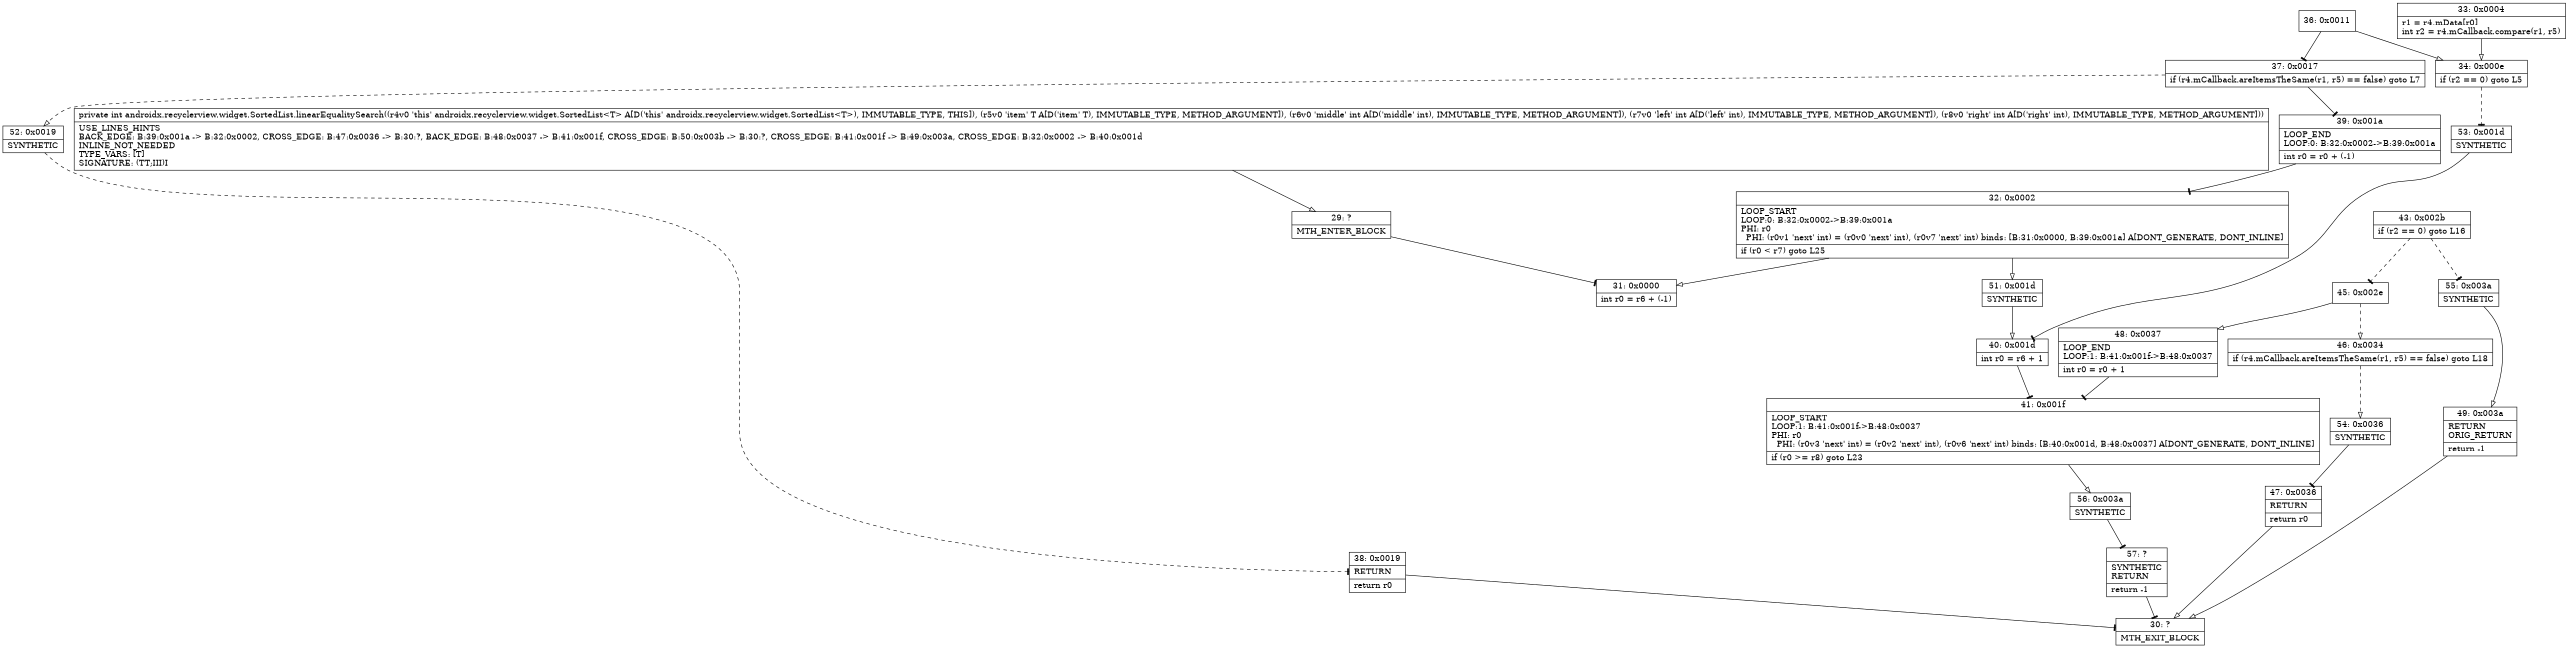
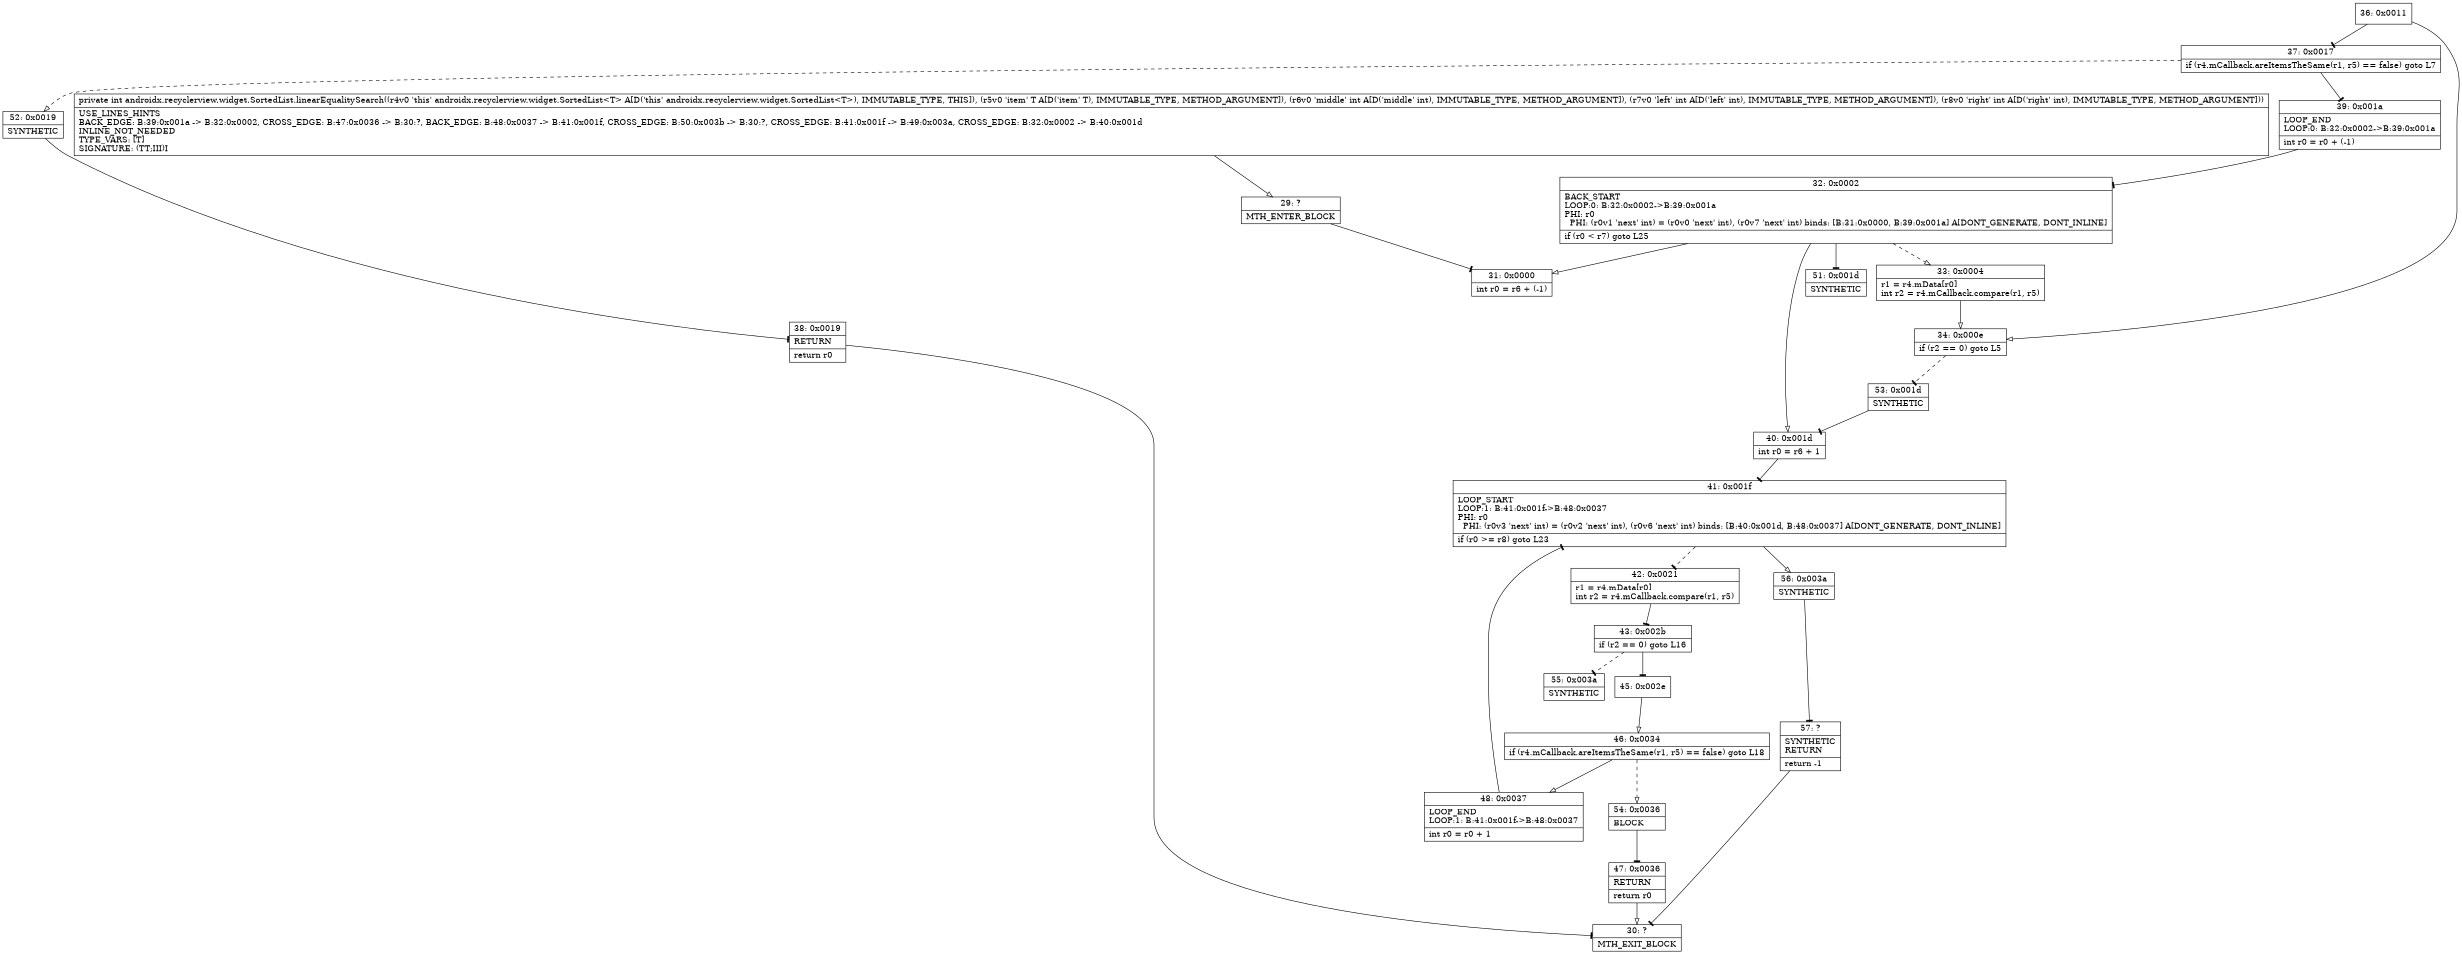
  digraph {
    node [shape=record]
    edge [arrowhead=tee]
    n1 [label="{29\:\ ?|MTH_ENTER_BLOCK\l}"]
    n2 [label="{31\:\ 0x0000|int r0 = r6 + (\-1)\l}"]
-   n3 [label="{32\:\ 0x0002|LOOP_START\lLOOP:0: B:32:0x0002\-\>B:39:0x001a\lPHI: r0 \l  PHI: (r0v1 'next' int) = (r0v0 'next' int), (r0v7 'next' int) binds: [B:31:0x0000, B:39:0x001a] A[DONT_GENERATE, DONT_INLINE]\l|if (r0 \< r7) goto L25\l}"]
+   n3 [label="{32\:\ 0x0002|BACK_START\lLOOP:0: B:32:0x0002\-\>B:39:0x001a\lPHI: r0 \l  PHI: (r0v1 'next' int) = (r0v0 'next' int), (r0v7 'next' int) binds: [B:31:0x0000, B:39:0x001a] A[DONT_GENERATE, DONT_INLINE]\l|if (r0 \< r7) goto L25\l}"]
    n4 [label="{33\:\ 0x0004|r1 = r4.mData[r0]\lint r2 = r4.mCallback.compare(r1, r5)\l}"]
    n5 [label="{51\:\ 0x001d|SYNTHETIC\l}"]
    n6 [label="{34\:\ 0x000e|if (r2 == 0) goto L5\l}"]
    n7 [label="{40\:\ 0x001d|int r0 = r6 + 1\l}"]
    n8 [label="{53\:\ 0x001d|SYNTHETIC\l}"]
    n9 [label="{36\:\ 0x0011}"]
    n10 [label="{37\:\ 0x0017|if (r4.mCallback.areItemsTheSame(r1, r5) == false) goto L7\l}"]
    n11 [label="{39\:\ 0x001a|LOOP_END\lLOOP:0: B:32:0x0002\-\>B:39:0x001a\l|int r0 = r0 + (\-1)\l}"]
    n12 [label="{52\:\ 0x0019|SYNTHETIC\l}"]
    n13 [label="{38\:\ 0x0019|RETURN\l|return r0\l}"]
    n14 [label="{30\:\ ?|MTH_EXIT_BLOCK\l}"]
    n15 [label="{41\:\ 0x001f|LOOP_START\lLOOP:1: B:41:0x001f\-\>B:48:0x0037\lPHI: r0 \l  PHI: (r0v3 'next' int) = (r0v2 'next' int), (r0v6 'next' int) binds: [B:40:0x001d, B:48:0x0037] A[DONT_GENERATE, DONT_INLINE]\l|if (r0 \>= r8) goto L23\l}"]
+   n16 [label="{42\:\ 0x0021|r1 = r4.mData[r0]\lint r2 = r4.mCallback.compare(r1, r5)\l}"]
    n17 [label="{56\:\ 0x003a|SYNTHETIC\l}"]
    n18 [label="{43\:\ 0x002b|if (r2 == 0) goto L16\l}"]
    n19 [label="{57\:\ ?|SYNTHETIC\lRETURN\l|return \-1\l}"]
    n20 [label="{45\:\ 0x002e}"]
    n21 [label="{55\:\ 0x003a|SYNTHETIC\l}"]
    n22 [label="{46\:\ 0x0034|if (r4.mCallback.areItemsTheSame(r1, r5) == false) goto L18\l}"]
-   n23 [label="{49\:\ 0x003a|RETURN\lORIG_RETURN\l|return \-1\l}"]
    n24 [label="{48\:\ 0x0037|LOOP_END\lLOOP:1: B:41:0x001f\-\>B:48:0x0037\l|int r0 = r0 + 1\l}"]
-   n25 [label="{54\:\ 0x0036|SYNTHETIC\l}"]
+   n25 [label="{54\:\ 0x0036|BLOCK\l}"]
    n26 [label="{47\:\ 0x0036|RETURN\l|return r0\l}"]
    n27 [label="{private int androidx.recyclerview.widget.SortedList.linearEqualitySearch((r4v0 'this' androidx.recyclerview.widget.SortedList\<T\> A[D('this' androidx.recyclerview.widget.SortedList\<T\>), IMMUTABLE_TYPE, THIS]), (r5v0 'item' T A[D('item' T), IMMUTABLE_TYPE, METHOD_ARGUMENT]), (r6v0 'middle' int A[D('middle' int), IMMUTABLE_TYPE, METHOD_ARGUMENT]), (r7v0 'left' int A[D('left' int), IMMUTABLE_TYPE, METHOD_ARGUMENT]), (r8v0 'right' int A[D('right' int), IMMUTABLE_TYPE, METHOD_ARGUMENT]))  | USE_LINES_HINTS\lBACK_EDGE: B:39:0x001a \-\> B:32:0x0002, CROSS_EDGE: B:47:0x0036 \-\> B:30:?, BACK_EDGE: B:48:0x0037 \-\> B:41:0x001f, CROSS_EDGE: B:50:0x003b \-\> B:30:?, CROSS_EDGE: B:41:0x001f \-\> B:49:0x003a, CROSS_EDGE: B:32:0x0002 \-\> B:40:0x001d\lINLINE_NOT_NEEDED\lTYPE_VARS: [T]\lSIGNATURE: (TT;III)I\l}"]
    n1 -> n2
    n3 -> n2 [arrowhead=onormal]
-   n3 -> n5 [arrowhead=onormal]
+   n3 -> n4 [arrowhead=onormal style=dashed]
+   n3 -> n5
    n4 -> n6 [arrowhead=onormal]
-   n5 -> n7 [arrowhead=onormal]
+   n3 -> n7 [arrowhead=onormal]
    n6 -> n8 [style=dashed]
    n7 -> n15
    n8 -> n7
    n9 -> n6 [arrowhead=onormal]
    n9 -> n10
    n10 -> n11
    n10 -> n12 [arrowhead=onormal style=dashed]
    n11 -> n3
-   n12 -> n13 [style=dashed]
+   n12 -> n13
    n13 -> n14
+   n15 -> n16 [style=dashed]
    n15 -> n17 [arrowhead=onormal]
+   n16 -> n18
    n17 -> n19
-   n18 -> n20 [style=dashed]
+   n18 -> n20
    n18 -> n21 [style=dashed]
    n19 -> n14
-   n20 -> n22 [arrowhead=onormal style=dashed]
-   n21 -> n23 [arrowhead=onormal]
-   n20 -> n24 [arrowhead=onormal]
+   n20 -> n22 [arrowhead=onormal]
+   n22 -> n24 [arrowhead=onormal]
    n22 -> n25 [arrowhead=onormal style=dashed]
-   n23 -> n14 [arrowhead=onormal]
    n24 -> n15
    n25 -> n26
    n26 -> n14 [arrowhead=onormal]
    n27 -> n1 [arrowhead=onormal]
  }
